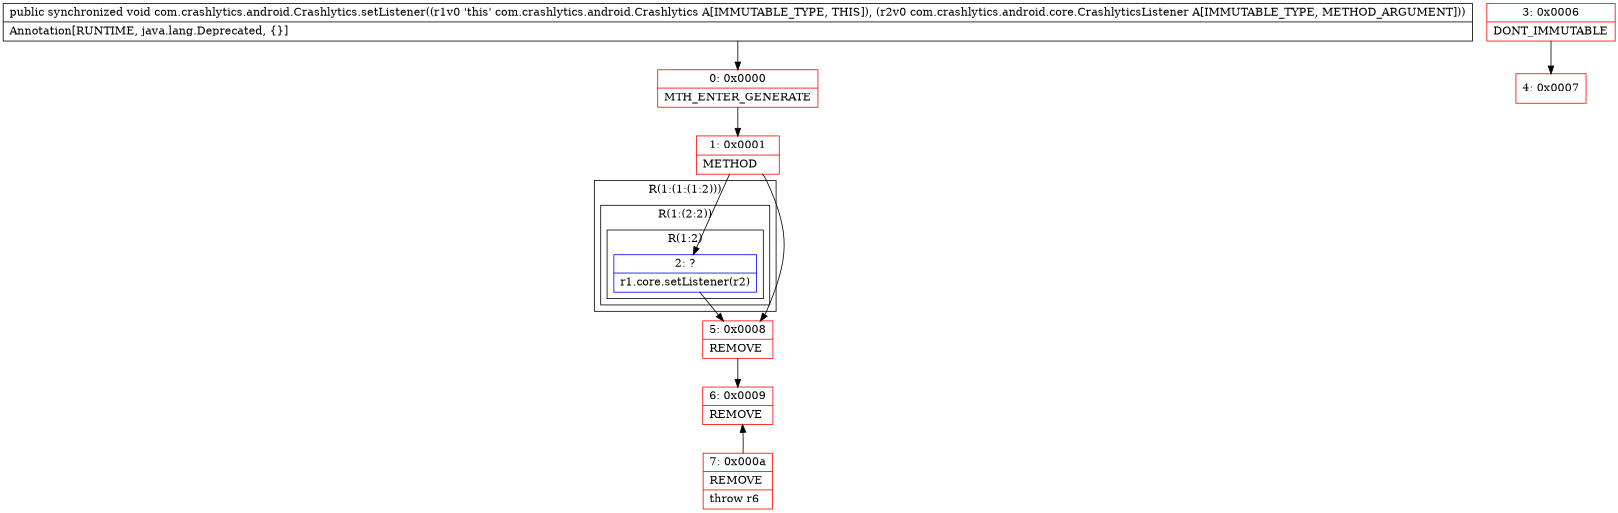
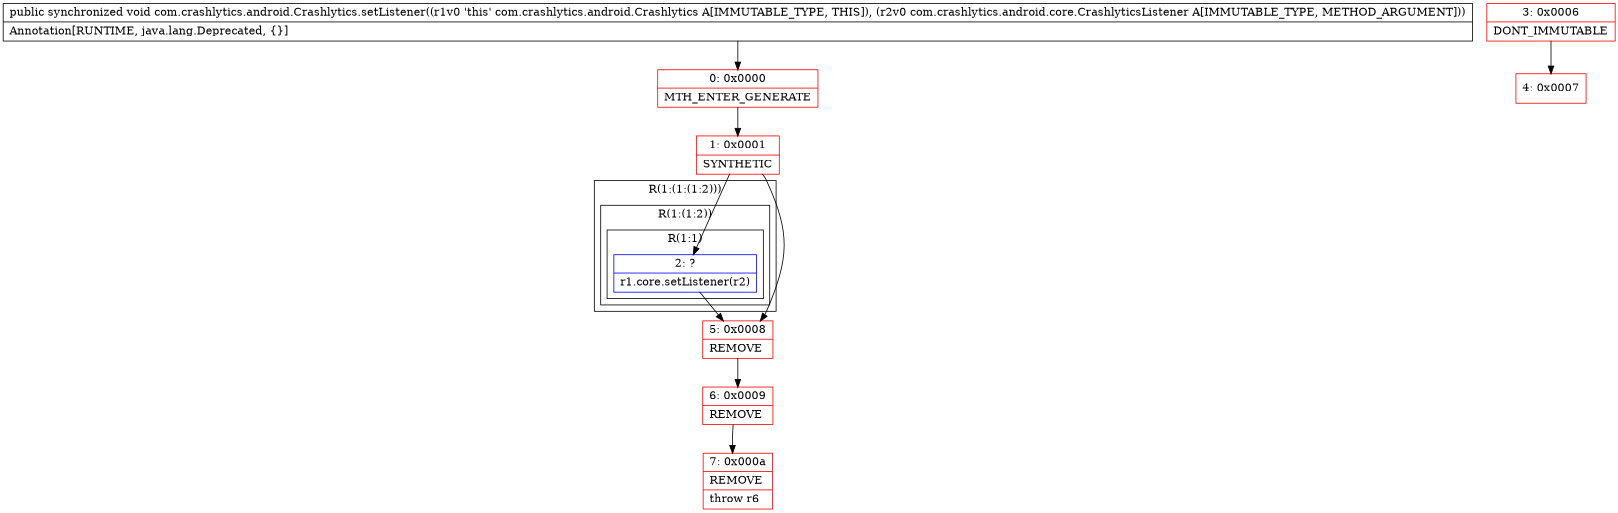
  digraph {
    fontname="DejaVu Serif"
    node [color=red fontname="DejaVu Serif" shape=record]
    edge [fontname="DejaVu Serif"]
    n1 [color=blue label="{2\:\ ?|r1.core.setListener(r2)\l}"]
    n2 [label="{5\:\ 0x0008|REMOVE\l}"]
    n3 [label="{3\:\ 0x0006|DONT_IMMUTABLE\l}"]
    n4 [label="{4\:\ 0x0007}"]
    n5 [label="{6\:\ 0x0009|REMOVE\l}"]
    n6 [label="{0\:\ 0x0000|MTH_ENTER_GENERATE\l}"]
-   n7 [label="{1\:\ 0x0001|METHOD\l}"]
+   n7 [label="{1\:\ 0x0001|SYNTHETIC\l}"]
    n8 [label="{7\:\ 0x000a|REMOVE\l|throw r6\l}"]
    n9 [label="{public synchronized void com.crashlytics.android.Crashlytics.setListener((r1v0 'this' com.crashlytics.android.Crashlytics A[IMMUTABLE_TYPE, THIS]), (r2v0 com.crashlytics.android.core.CrashlyticsListener A[IMMUTABLE_TYPE, METHOD_ARGUMENT]))  | Annotation[RUNTIME, java.lang.Deprecated, \{\}]\l}" color=""]
    subgraph cluster_1 {
      label="R(1:(1:(1:2)))"
      subgraph cluster_2 {
-       label="R(1:(2:2))"
+       label="R(1:(1:2))"
        subgraph cluster_3 {
-         label="R(1:2)"
+         label="R(1:1)"
          n1
        }
      }
    }
    n1 -> n2
    n2 -> n5
    n3 -> n4
-   n8 -> n5
+   n5 -> n8
    n6 -> n7
    n7 -> n1
    n7 -> n2
    n9 -> n6
  }
